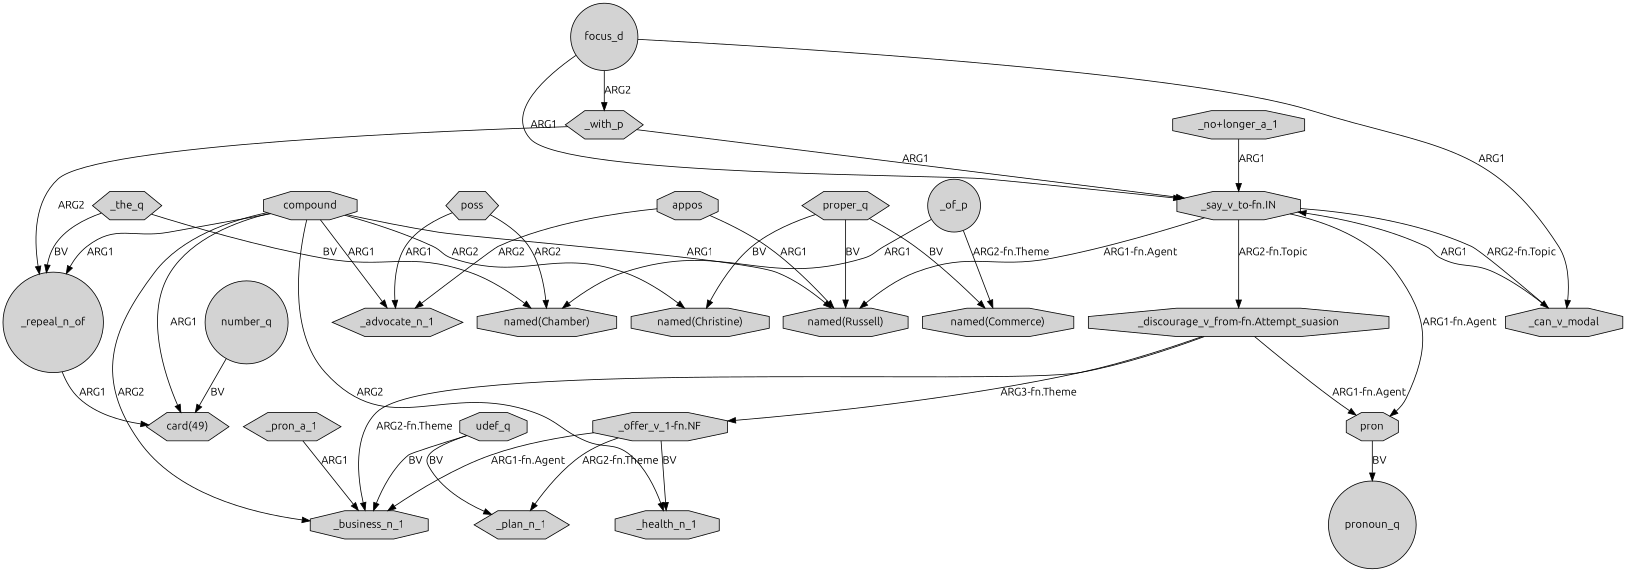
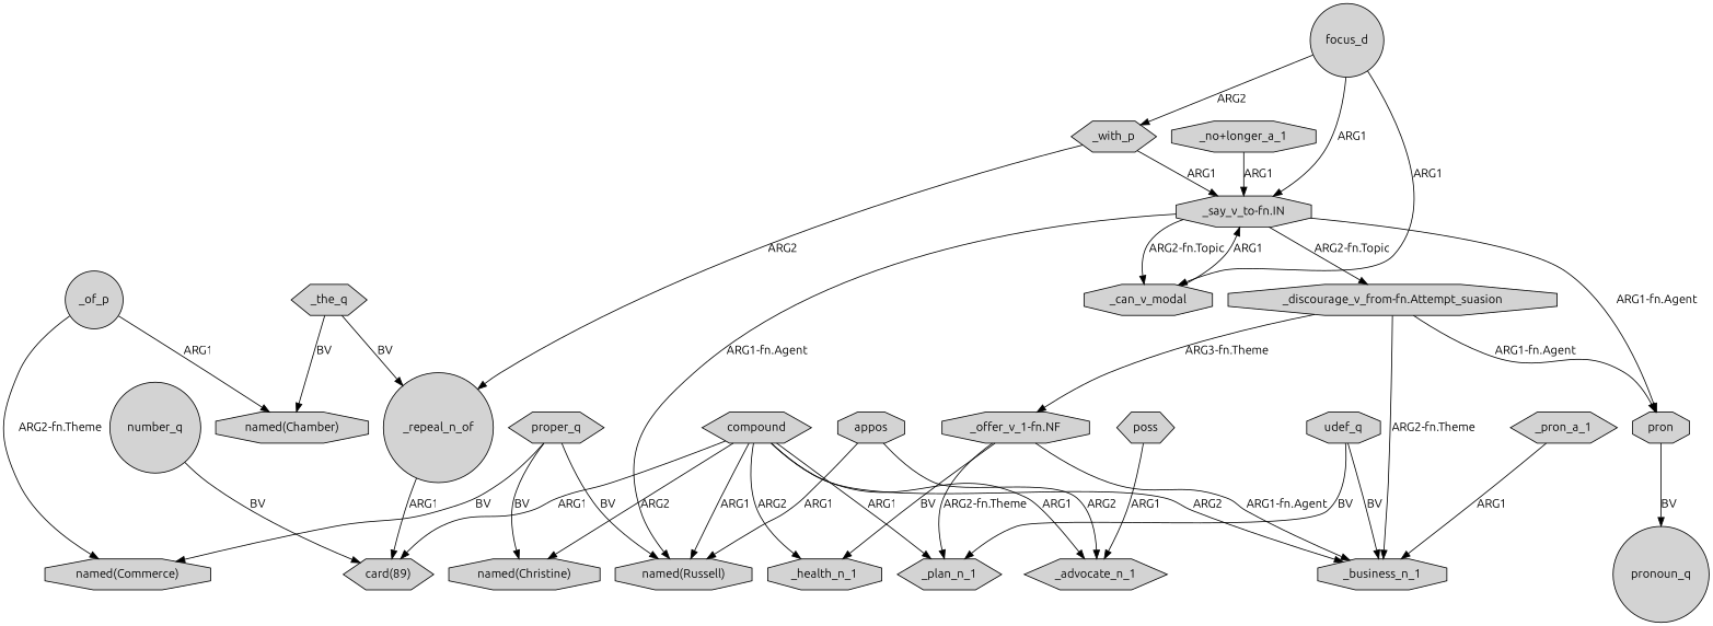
  digraph {
    fontname=Ubuntu
    node [fontname=Ubuntu shape=octagon style=filled]
    edge [fontname=Ubuntu]
    "_discourage_v_from-fn.Attempt_suasion"
    _business_n_1
    "_offer_v_1-fn.NF"
    pron
    _plan_n_1 [shape=hexagon]
    _health_n_1
    pronoun_q [shape=circle]
    _the_q [shape=hexagon]
    _repeal_n_of [shape=circle]
    "named(Chamber)"
-   "card(89)" [shape=hexagon label="card(49)"]
+   "card(89)" [shape=hexagon]
    proper_q [shape=hexagon]
    "named(Christine)"
    "named(Russell)"
    "named(Commerce)"
    "_say_v_to-fn.IN"
    _can_v_modal
    appos
    _advocate_n_1 [shape=hexagon]
    poss [shape=hexagon]
-   compound
+   compound [shape=hexagon]
    focus_d [shape=circle]
    _with_p [shape=hexagon]
    _of_p [shape=circle]
    udef_q
    n26 [label=_pron_a_1 shape=hexagon]
    "_no+longer_a_1"
    number_q [shape=circle]
    "_discourage_v_from-fn.Attempt_suasion" -> _business_n_1 [label="ARG2-fn.Theme"]
    "_discourage_v_from-fn.Attempt_suasion" -> "_offer_v_1-fn.NF" [label="ARG3-fn.Theme"]
    "_discourage_v_from-fn.Attempt_suasion" -> pron [label="ARG1-fn.Agent"]
    "_offer_v_1-fn.NF" -> _business_n_1 [label="ARG1-fn.Agent"]
    "_offer_v_1-fn.NF" -> _plan_n_1 [label="ARG2-fn.Theme"]
    "_offer_v_1-fn.NF" -> _health_n_1 [label=BV]
    pron -> pronoun_q [label=BV]
    _the_q -> _repeal_n_of [label=BV]
    _the_q -> "named(Chamber)" [label=BV]
    _repeal_n_of -> "card(89)" [label=ARG1]
    proper_q -> "named(Christine)" [label=BV]
    proper_q -> "named(Russell)" [label=BV]
    proper_q -> "named(Commerce)" [label=BV]
    "_say_v_to-fn.IN" -> "_discourage_v_from-fn.Attempt_suasion" [label="ARG2-fn.Topic"]
    "_say_v_to-fn.IN" -> pron [label="ARG1-fn.Agent"]
    "_say_v_to-fn.IN" -> "named(Russell)" [label="ARG1-fn.Agent"]
    "_say_v_to-fn.IN" -> _can_v_modal [label="ARG2-fn.Topic"]
    _can_v_modal -> "_say_v_to-fn.IN" [label=ARG1]
    appos -> "named(Russell)" [label=ARG1]
    appos -> _advocate_n_1 [label=ARG2]
-   poss -> "named(Chamber)" [label=ARG2]
    poss -> _advocate_n_1 [label=ARG1]
    compound -> _business_n_1 [label=ARG2]
-   compound -> _repeal_n_of [label=ARG1]
+   compound -> _plan_n_1 [label=ARG1]
    compound -> _health_n_1 [label=ARG2]
    compound -> "card(89)" [label=ARG1]
    compound -> "named(Christine)" [label=ARG2]
    compound -> "named(Russell)" [label=ARG1]
    compound -> _advocate_n_1 [label=ARG1]
    focus_d -> "_say_v_to-fn.IN" [label=ARG1]
    focus_d -> _can_v_modal [label=ARG1]
    focus_d -> _with_p [label=ARG2]
    _with_p -> _repeal_n_of [label=ARG2]
    _with_p -> "_say_v_to-fn.IN" [label=ARG1]
    _of_p -> "named(Chamber)" [label=ARG1]
    _of_p -> "named(Commerce)" [label="ARG2-fn.Theme"]
    udef_q -> _business_n_1 [label=BV]
    udef_q -> _plan_n_1 [label=BV]
    n26 -> _business_n_1 [label=ARG1]
    "_no+longer_a_1" -> "_say_v_to-fn.IN" [label=ARG1]
    number_q -> "card(89)" [label=BV]
  }
